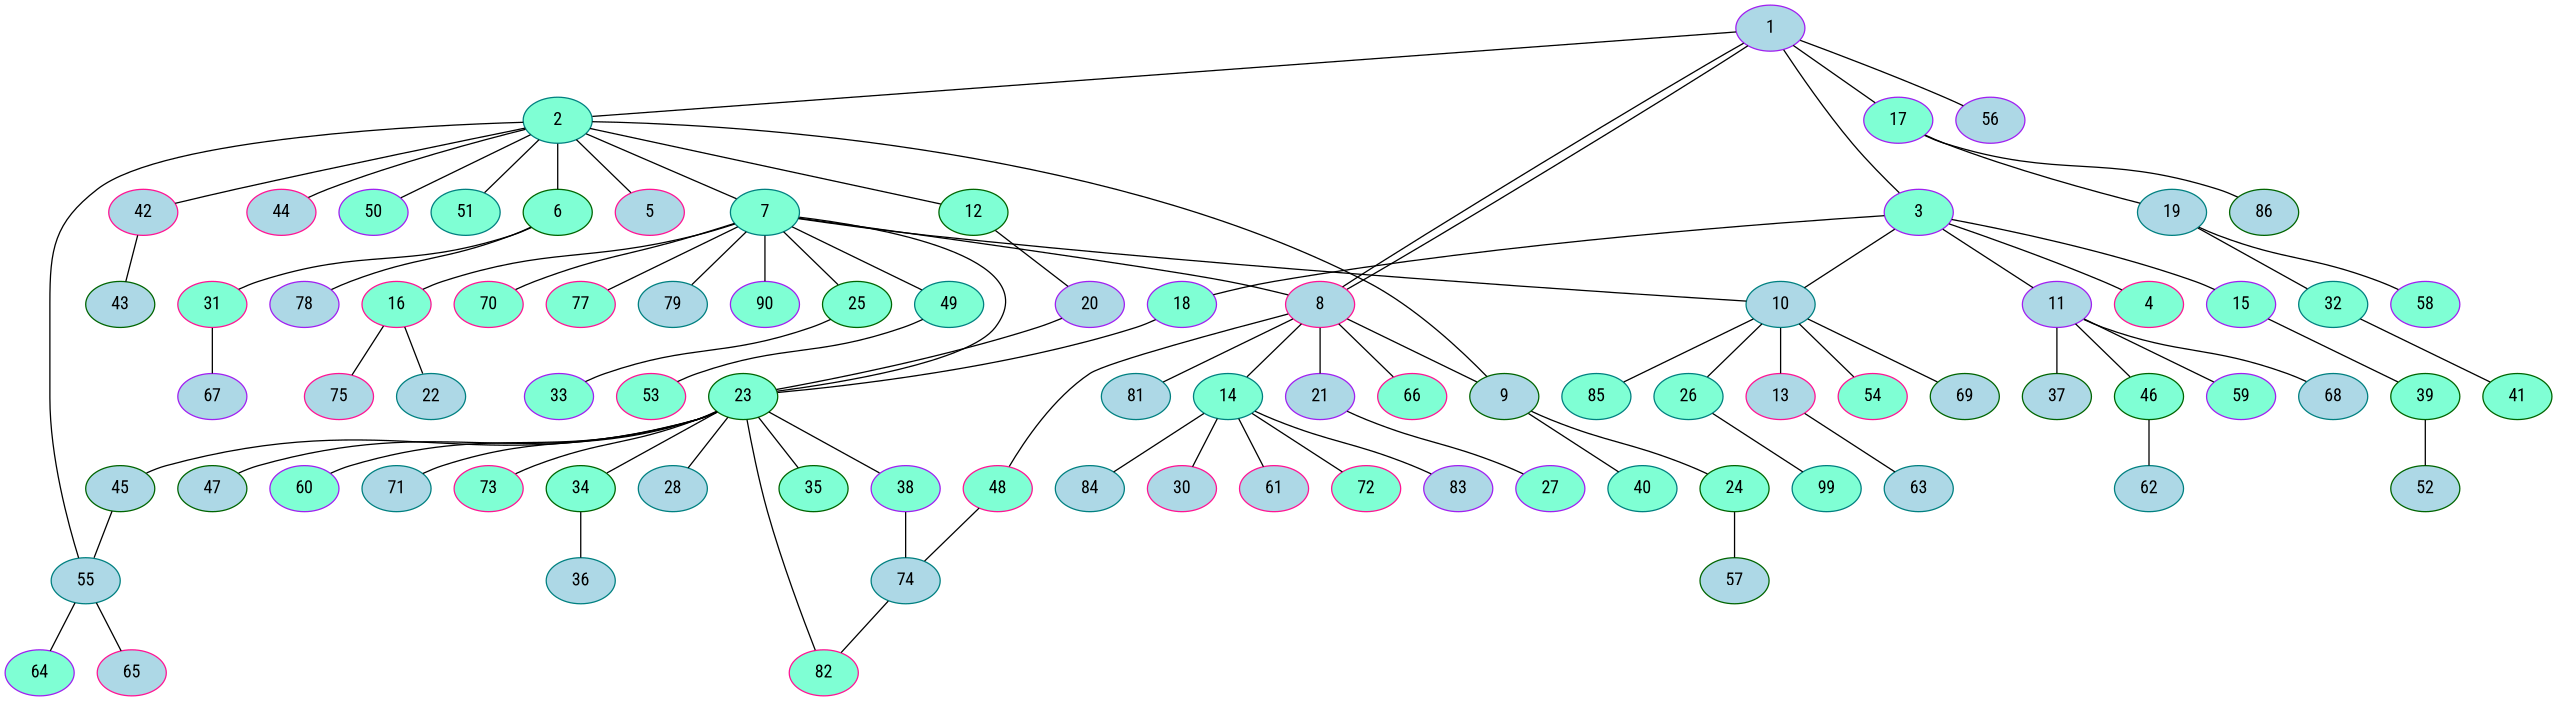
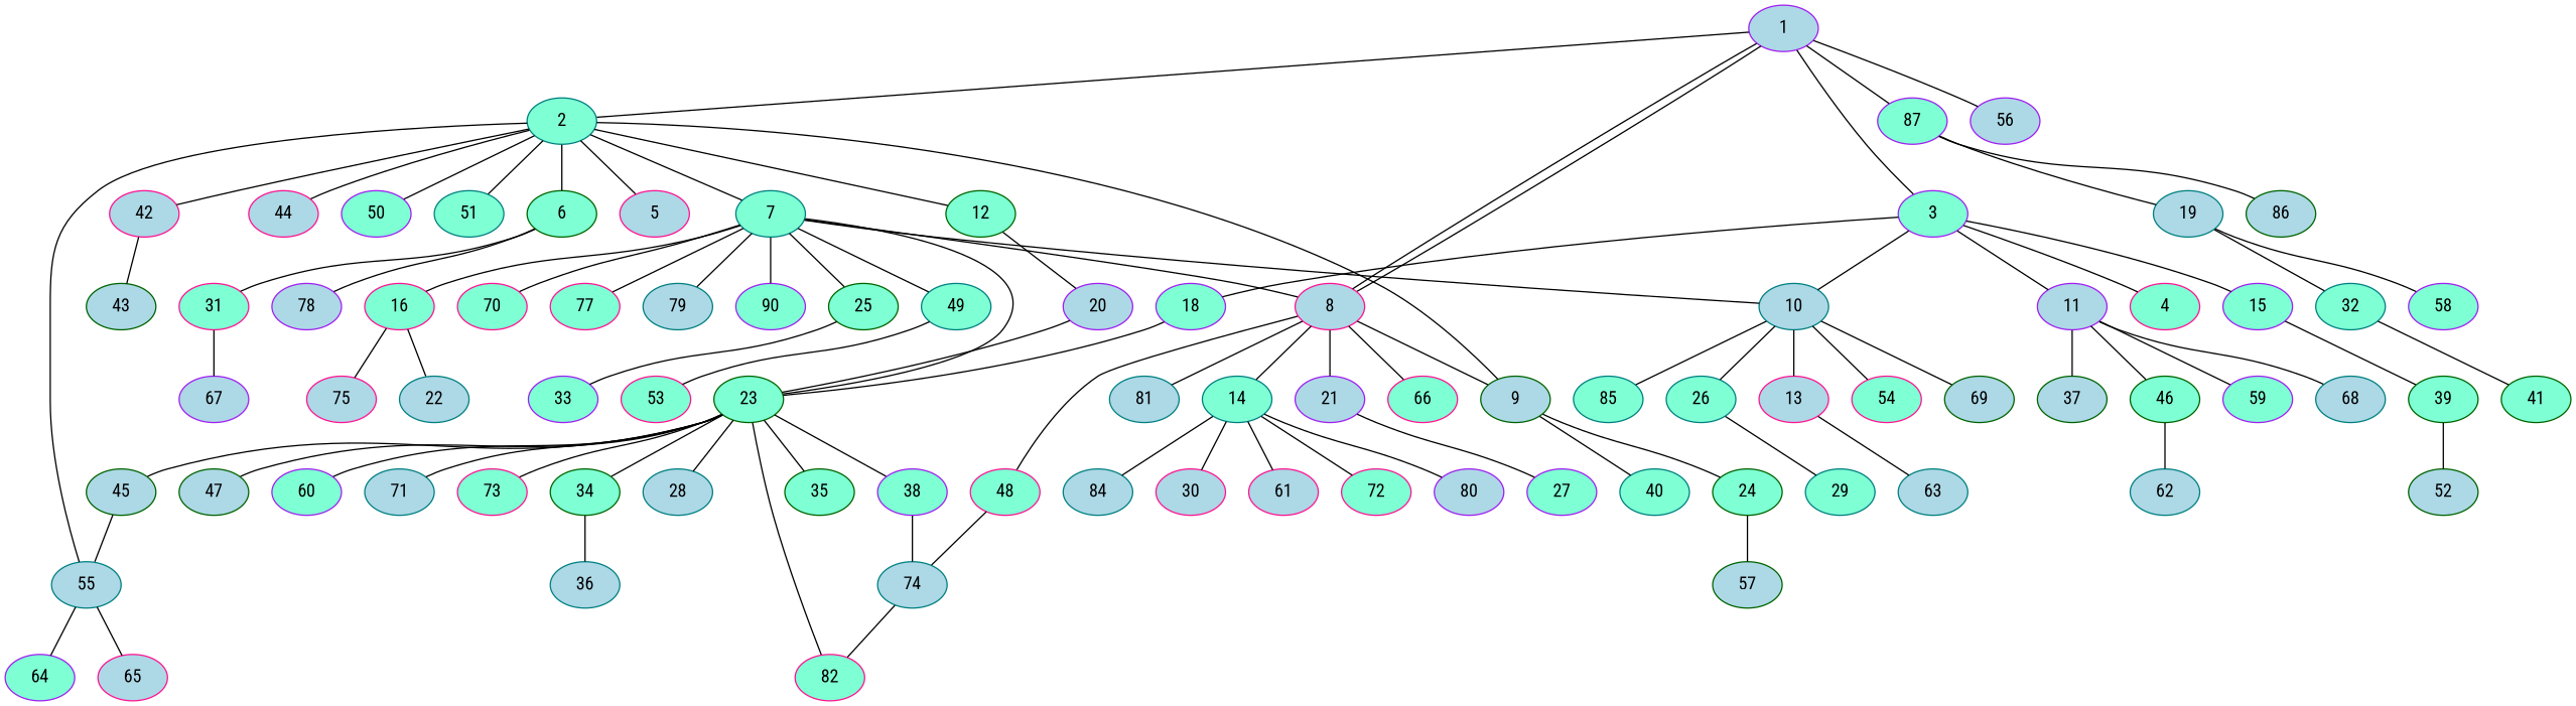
  graph {
    fontname="Roboto Condensed"
    node [color=teal fillcolor=aquamarine fontname="Roboto Condensed" style=filled]
    edge [fontname="Roboto Condensed"]
    1 [color=purple fillcolor=lightblue]
    2
    3 [color=purple]
    8 [color=deeppink fillcolor=lightblue]
-   17 [color=purple]
+   17 [color=purple label=87]
    56 [color=purple fillcolor=lightblue]
    5 [color=deeppink fillcolor=lightblue]
    6 [color=darkgreen]
    7
    9 [color=darkgreen fillcolor=lightblue]
    12 [color=darkgreen]
    42 [color=deeppink fillcolor=lightblue]
    44 [color=deeppink fillcolor=lightblue]
    50 [color=purple]
    51
    55 [fillcolor=lightblue]
    4 [color=deeppink]
    10 [fillcolor=lightblue]
    11 [color=purple fillcolor=lightblue]
    15 [color=purple]
    18 [color=purple]
    14
    21 [color=purple fillcolor=lightblue]
    48 [color=deeppink]
    66 [color=deeppink]
    81 [fillcolor=lightblue]
    19 [fillcolor=lightblue]
    86 [color=darkgreen fillcolor=lightblue]
    31 [color=deeppink]
    78 [color=purple fillcolor=lightblue]
    16 [color=deeppink]
    23 [color=darkgreen]
    25 [color=darkgreen]
    49
    70 [color=deeppink]
    77 [color=deeppink]
    79 [fillcolor=lightblue]
    n38 [color=purple label=90]
    24 [color=darkgreen]
    40
    20 [color=purple fillcolor=lightblue]
    26
-   29 [label=99]
+   29
    43 [color=darkgreen fillcolor=lightblue]
    64 [color=purple]
    65 [color=deeppink fillcolor=lightblue]
    13 [color=deeppink fillcolor=lightblue]
    54 [color=deeppink]
    69 [color=darkgreen fillcolor=lightblue]
    85
    37 [color=darkgreen fillcolor=lightblue]
    46 [color=darkgreen]
    59 [color=purple]
    68 [fillcolor=lightblue]
    39 [color=darkgreen]
    67 [color=purple fillcolor=lightblue]
    22 [fillcolor=lightblue]
    75 [color=deeppink fillcolor=lightblue]
    28 [fillcolor=lightblue]
    34 [color=darkgreen]
    35 [color=darkgreen]
    38 [color=purple]
    45 [color=darkgreen fillcolor=lightblue]
    47 [color=darkgreen fillcolor=lightblue]
    60 [color=purple]
    71 [fillcolor=lightblue]
    73 [color=deeppink]
    82 [color=deeppink]
    33 [color=purple]
    53 [color=deeppink]
    30 [color=deeppink fillcolor=lightblue]
    61 [color=deeppink fillcolor=lightblue]
    72 [color=deeppink]
-   83 [color=purple fillcolor=lightblue]
+   83 [color=purple fillcolor=lightblue label=80]
    84 [fillcolor=lightblue]
    27 [color=purple]
    74 [fillcolor=lightblue]
    57 [color=darkgreen fillcolor=lightblue]
    63 [fillcolor=lightblue]
    62 [fillcolor=lightblue]
    52 [color=darkgreen fillcolor=lightblue]
    32
    58 [color=purple]
    41 [color=darkgreen]
    36 [fillcolor=lightblue]
    1 -- 2
    1 -- 3
    1 -- 8
    1 -- 8
    1 -- 17
    1 -- 56
    2 -- 5
    2 -- 6
    2 -- 7
    2 -- 9
    2 -- 12
    2 -- 42
    2 -- 44
    2 -- 50
    2 -- 51
    2 -- 55
    3 -- 4
    3 -- 10
    3 -- 11
    3 -- 15
    3 -- 18
    8 -- 9
    8 -- 14
    8 -- 21
    8 -- 48
    8 -- 66
    8 -- 81
    17 -- 19
    17 -- 86
    6 -- 31
    6 -- 78
    7 -- 8
    7 -- 10
    7 -- 16
    7 -- 23
    7 -- 25
    7 -- 49
    7 -- 70
    7 -- 77
    7 -- 79
    7 -- n38
    9 -- 24
    9 -- 40
    12 -- 20
    42 -- 43
    55 -- 64
    55 -- 65
    10 -- 26
    10 -- 13
    10 -- 54
    10 -- 69
    10 -- 85
    11 -- 37
    11 -- 46
    11 -- 59
    11 -- 68
    15 -- 39
    18 -- 23
    14 -- 30
    14 -- 61
    14 -- 72
    14 -- 83
    14 -- 84
    21 -- 27
    48 -- 74
    19 -- 32
    19 -- 58
    31 -- 67
    16 -- 22
    16 -- 75
    23 -- 28
    23 -- 34
    23 -- 35
    23 -- 38
    23 -- 45
    23 -- 47
    23 -- 60
    23 -- 71
    23 -- 73
    23 -- 82
    25 -- 33
    49 -- 53
    24 -- 57
    20 -- 23
    26 -- 29
    13 -- 63
    46 -- 62
    39 -- 52
    34 -- 36
    38 -- 74
    45 -- 55
    74 -- 82
    32 -- 41
  }
